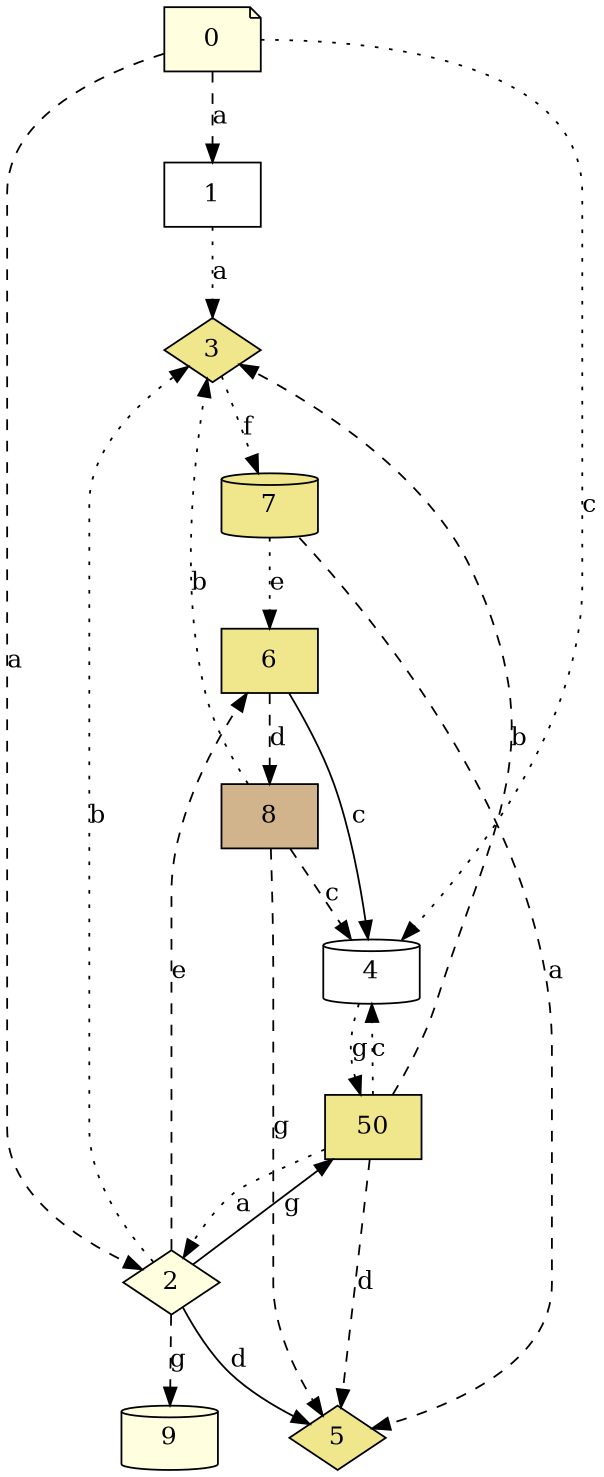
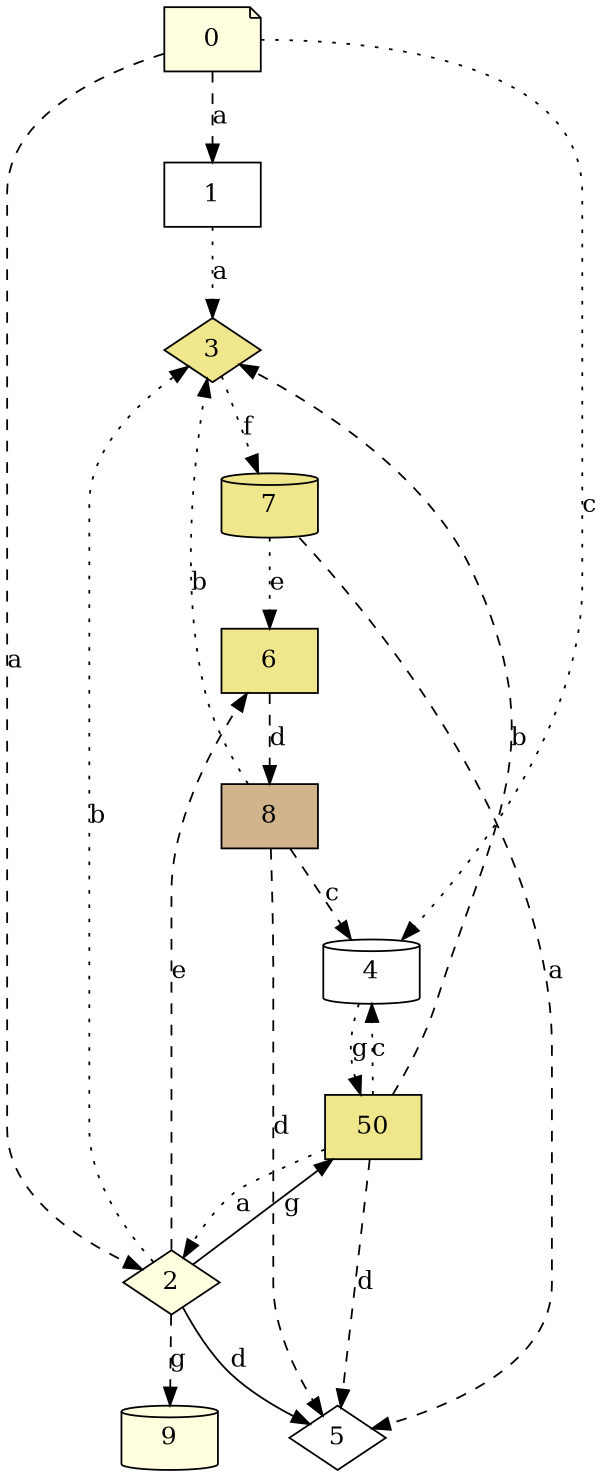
  strict digraph {
    node [fillcolor=khaki shape=box style=filled]
    edge [style=dashed]
    0 [fillcolor=lightyellow shape=note]
    1 [fillcolor=white]
    2 [fillcolor=lightyellow shape=diamond]
    4 [fillcolor=white shape=cylinder]
    3 [shape=diamond]
-   5 [shape=diamond]
+   5 [fillcolor=white shape=diamond]
    6
    9 [fillcolor=lightyellow shape=cylinder]
    n9 [label=50]
    7 [shape=cylinder]
    8 [fillcolor=tan]
    0 -> 1 [label=a]
    0 -> 2 [label=a]
    0 -> 4 [label=c style=dotted]
    1 -> 3 [label=a style=dotted]
    2 -> 3 [label=b style=dotted]
    2 -> 5 [label=d style=solid]
    2 -> 6 [label=e]
    2 -> 9 [label=g]
    2 -> n9 [label=g style=solid]
    4 -> n9 [label=g style=dotted]
    3 -> 7 [label=f style=dotted]
-   6 -> 4 [label=c style=solid]
    6 -> 8 [label=d]
    n9 -> 2 [label=a style=dotted]
    n9 -> 4 [label=c style=dotted]
    n9 -> 3 [label=b]
    n9 -> 5 [label=d]
    7 -> 5 [label=a]
    7 -> 6 [label=e style=dotted]
    8 -> 4 [label=c]
    8 -> 3 [label=b style=dotted]
-   8 -> 5 [label=g]
+   8 -> 5 [label=d]
  }
